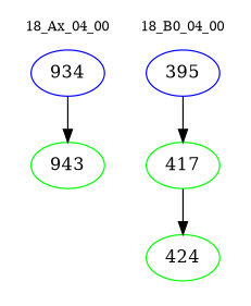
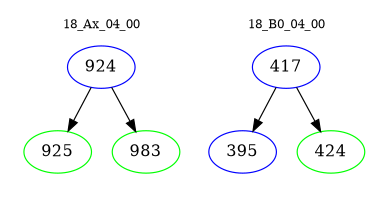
  digraph {
    node [color=blue]
    edge [color=black]
-   n1 [label=934]
-   n3 [color=green label=943]
-   n4 [color=green label=417]
+   n1 [label=924]
+   n2 [color=green label=925]
+   n3 [color=green label=983]
+   n4 [label=417]
    n5 [label=395]
    n6 [color=green label=424]
    subgraph cluster_1 {
      color=white
      fontsize=10
      label="18_Ax_04_00"
      n1
+     n2
      n3
    }
    subgraph cluster_2 {
      color=white
      fontsize=10
      label="18_B0_04_00"
      n4
      n5
      n6
    }
+   n1 -> n2
    n1 -> n3
-   n5 -> n4
+   n4 -> n5
    n4 -> n6
  }
